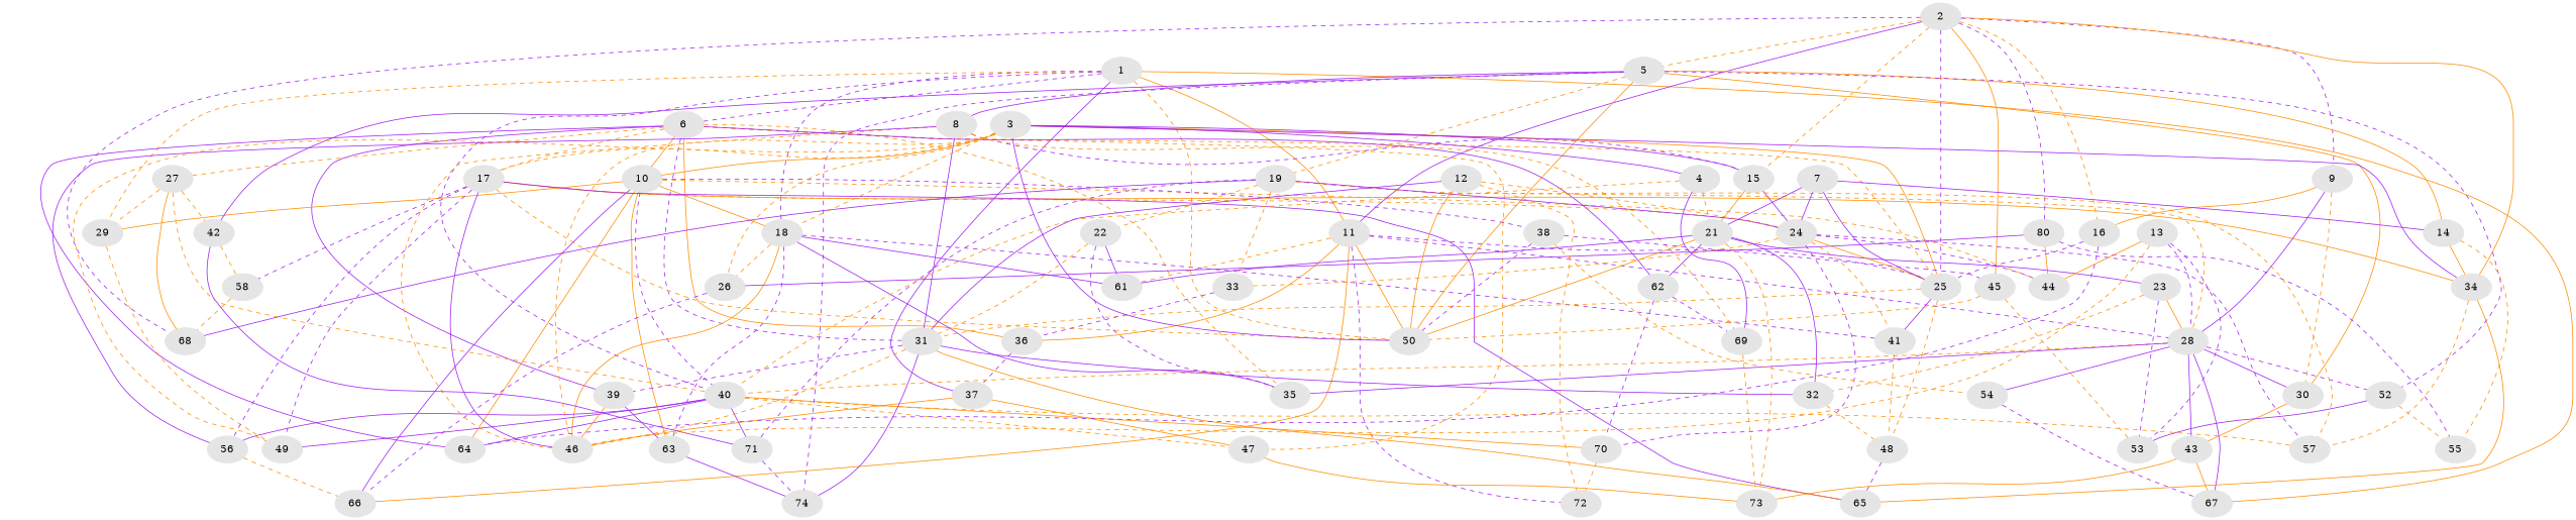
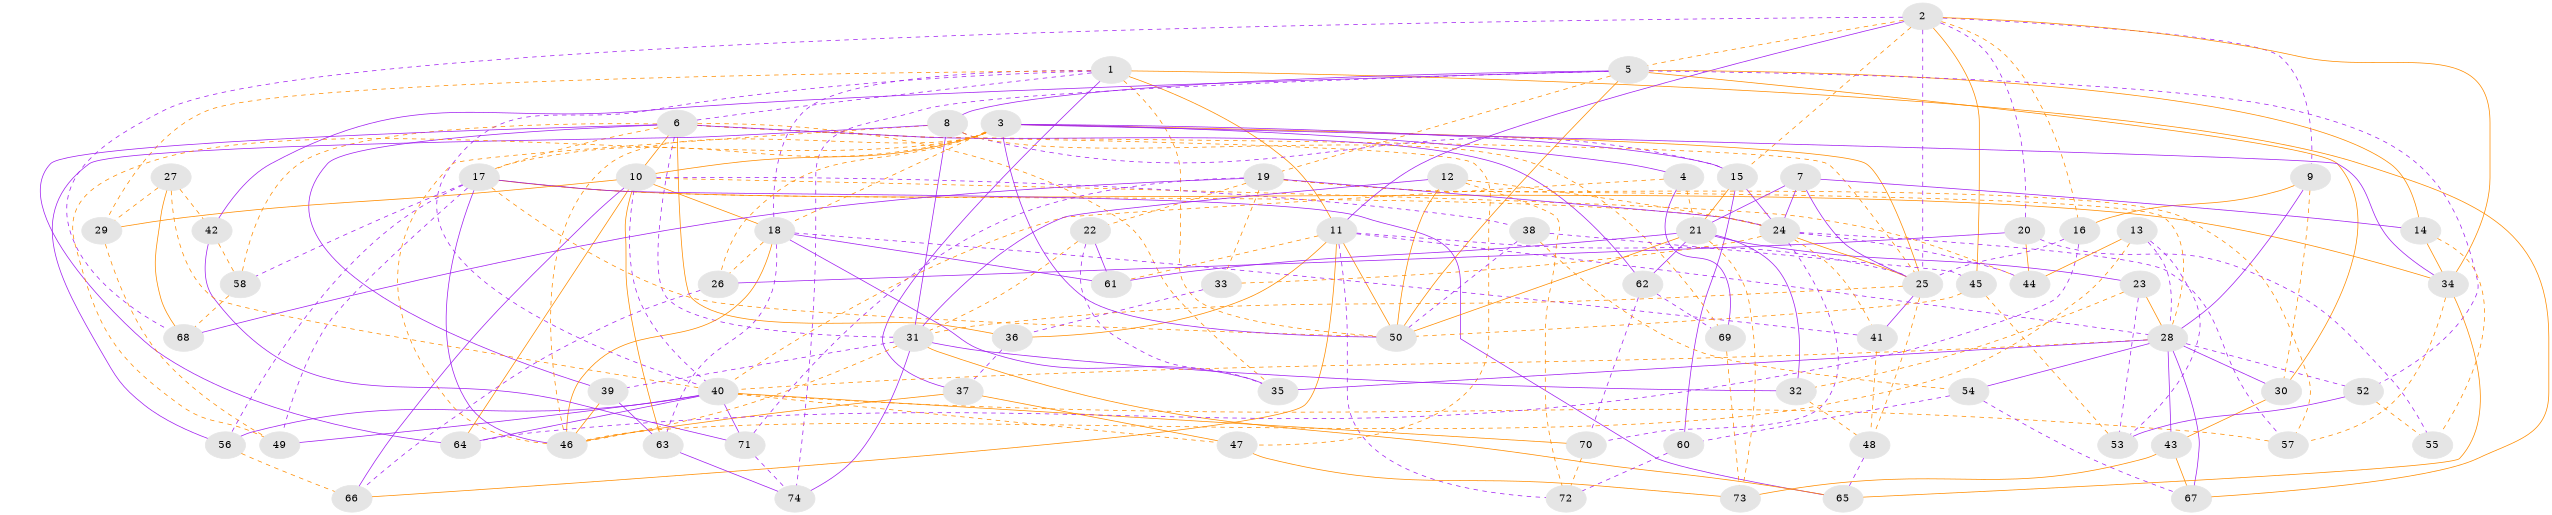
  graph {
    node [color=gray90 style=filled]
    edge [color=darkorange style=dashed weight=1.0]
    1
    6
    11
    18
    29
    37
    40
    50
    67
    25
    58
    10
    17
    31
    35
    36
    39
    47
    62
    64
    28
    66
    61
    72
    26
    46
    63
    41
    49
    56
    57
    71
    70
    2
    5
    9
    15
    16
-   20 [label=80]
+   20
    34
    45
    68
    8
    14
    19
    30
    42
    52
    74
    21
    24
+   60
    44
    55
    48
    65
    53
    3
    4
    69
    38
    23
    32
    73
    22
    33
    43
    7
    54
    12
    13
    27
    1 -- 6 [color=purple]
    1 -- 11 [style=solid weight=3.0]
    1 -- 18 [color=purple]
    1 -- 29
    1 -- 37 [color=purple style=solid]
    1 -- 40 [color=purple]
    1 -- 50
    1 -- 67 [style=solid]
    6 -- 25
-   6 -- 27
+   6 -- 58
    6 -- 10 [style=solid]
    6 -- 17
    6 -- 31 [color=purple]
    6 -- 35
    6 -- 36 [style=solid]
    6 -- 39 [color=purple style=solid]
    6 -- 47
    6 -- 62 [color=purple style=solid]
    6 -- 64 [color=purple style=solid]
    11 -- 50 [style=solid weight=2.0]
    11 -- 25 [color=purple]
    11 -- 36 [style=solid]
    11 -- 28 [color=purple]
    11 -- 66 [style=solid]
    11 -- 61
    11 -- 72 [color=purple]
    18 -- 35 [color=purple style=solid]
    18 -- 61 [color=purple style=solid]
    18 -- 26
    18 -- 46 [style=solid]
    18 -- 63 [color=purple]
    18 -- 41 [color=purple]
    29 -- 49
    37 -- 47 [style=solid]
    37 -- 46 [style=solid]
    40 -- 47
    40 -- 64 [color=purple style=solid]
    40 -- 49 [color=purple style=solid]
    40 -- 56 [color=purple style=solid]
    40 -- 57
    40 -- 71 [color=purple style=solid]
    40 -- 70 [style=solid]
    25 -- 31
    25 -- 41 [color=purple style=solid]
    25 -- 48
    58 -- 68
    10 -- 18 [style=solid weight=3.0]
    10 -- 29 [style=solid]
    10 -- 40 [color=purple]
    10 -- 64 [style=solid]
    10 -- 66 [color=purple style=solid]
    10 -- 63 [style=solid]
    10 -- 44
    10 -- 38 [color=purple]
    17 -- 50
    17 -- 58 [color=purple]
    17 -- 46 [color=purple style=solid weight=2.0]
    17 -- 49 [color=purple]
    17 -- 56 [color=purple]
    17 -- 34 [style=solid]
    17 -- 24
    17 -- 65 [color=purple style=solid]
    31 -- 39 [color=purple]
    31 -- 46
    31 -- 74 [color=purple style=solid]
    31 -- 65 [style=solid]
    31 -- 32 [color=purple style=solid]
    36 -- 37 [color=purple]
    39 -- 46 [style=solid]
    39 -- 63 [color=purple style=solid]
    47 -- 73 [style=solid]
    62 -- 70 [color=purple]
    62 -- 69 [color=purple]
    28 -- 40
    28 -- 67 [color=purple style=solid]
    28 -- 35 [color=purple style=solid]
    28 -- 30 [color=purple style=solid]
    28 -- 52 [color=purple]
    28 -- 43 [color=purple style=solid]
    28 -- 54 [color=purple style=solid]
    26 -- 66 [color=purple]
    63 -- 74 [color=purple style=solid]
    41 -- 48
    56 -- 66
    71 -- 74 [color=purple]
    70 -- 72
    2 -- 11 [color=purple style=solid]
    2 -- 25 [color=purple weight=2.0]
    2 -- 5
    2 -- 9 [color=purple]
    2 -- 15
    2 -- 16
    2 -- 20 [color=purple]
    2 -- 34 [style=solid]
    2 -- 45 [style=solid]
    2 -- 68 [color=purple]
    5 -- 50 [style=solid]
    5 -- 8 [color=purple style=solid weight=2.0]
    5 -- 14 [style=solid]
    5 -- 19
    5 -- 30 [style=solid]
    5 -- 42 [color=purple style=solid]
    5 -- 52 [color=purple]
    5 -- 74 [color=purple]
    9 -- 28 [color=purple style=solid]
    9 -- 16 [style=solid]
    9 -- 30
    15 -- 21 [style=solid weight=2.0]
    15 -- 24 [color=purple style=solid]
+   15 -- 60 [color=purple style=solid weight=2.0]
    16 -- 25 [color=purple]
    16 -- 64 [color=purple]
    20 -- 26 [color=purple style=solid]
    20 -- 44 [style=solid]
    20 -- 55 [color=purple]
    34 -- 57
    34 -- 65 [style=solid]
    45 -- 50
    45 -- 53
    8 -- 31 [color=purple style=solid]
    8 -- 46
    8 -- 56 [color=purple style=solid]
    8 -- 15 [color=purple]
    8 -- 69
    14 -- 34 [style=solid]
    14 -- 55
    19 -- 28
    19 -- 57
    19 -- 71 [color=purple]
    19 -- 68 [color=purple style=solid]
    19 -- 24 [color=purple style=solid weight=2.0]
    19 -- 22
    19 -- 33 [weight=2.0]
    30 -- 43 [style=solid]
    42 -- 58
    42 -- 71 [color=purple style=solid]
    52 -- 55
    52 -- 53 [color=purple style=solid]
    21 -- 50 [style=solid]
    21 -- 62 [color=purple style=solid]
    21 -- 61 [color=purple style=solid]
    21 -- 23 [color=purple style=solid]
    21 -- 32 [color=purple style=solid]
    21 -- 73
    24 -- 25 [style=solid]
    24 -- 41
    24 -- 57 [color=purple]
    24 -- 70 [color=purple]
    24 -- 44 [color=purple]
    24 -- 33
+   60 -- 72 [color=purple]
    48 -- 65 [color=purple]
    3 -- 18
    3 -- 50 [color=purple style=solid]
    3 -- 25 [style=solid weight=2.0]
    3 -- 10 [style=solid]
    3 -- 17
    3 -- 26
    3 -- 46
    3 -- 49
    3 -- 15 [color=purple style=solid]
    3 -- 34 [color=purple style=solid]
    3 -- 4 [color=purple style=solid]
    4 -- 40
    4 -- 21
    4 -- 69 [color=purple style=solid]
    69 -- 73
    38 -- 50 [color=purple]
    38 -- 45 [color=purple]
    38 -- 54
    23 -- 28 [style=solid]
    23 -- 53 [color=purple]
    23 -- 32
    32 -- 48
    22 -- 31
    22 -- 35 [color=purple]
    22 -- 61 [color=purple style=solid]
    33 -- 36 [color=purple]
    43 -- 67 [style=solid]
    43 -- 73 [style=solid]
    7 -- 25 [color=purple style=solid]
    7 -- 14 [color=purple style=solid]
    7 -- 21 [color=purple style=solid]
    7 -- 24 [color=purple style=solid]
    54 -- 67 [color=purple]
+   54 -- 60 [color=purple]
    12 -- 50 [style=solid]
    12 -- 31 [color=purple style=solid]
    12 -- 72
    12 -- 24
    13 -- 28 [color=purple]
    13 -- 46
    13 -- 44 [style=solid]
    13 -- 53 [color=purple]
    27 -- 29
    27 -- 40
    27 -- 68 [style=solid]
    27 -- 42
  }
